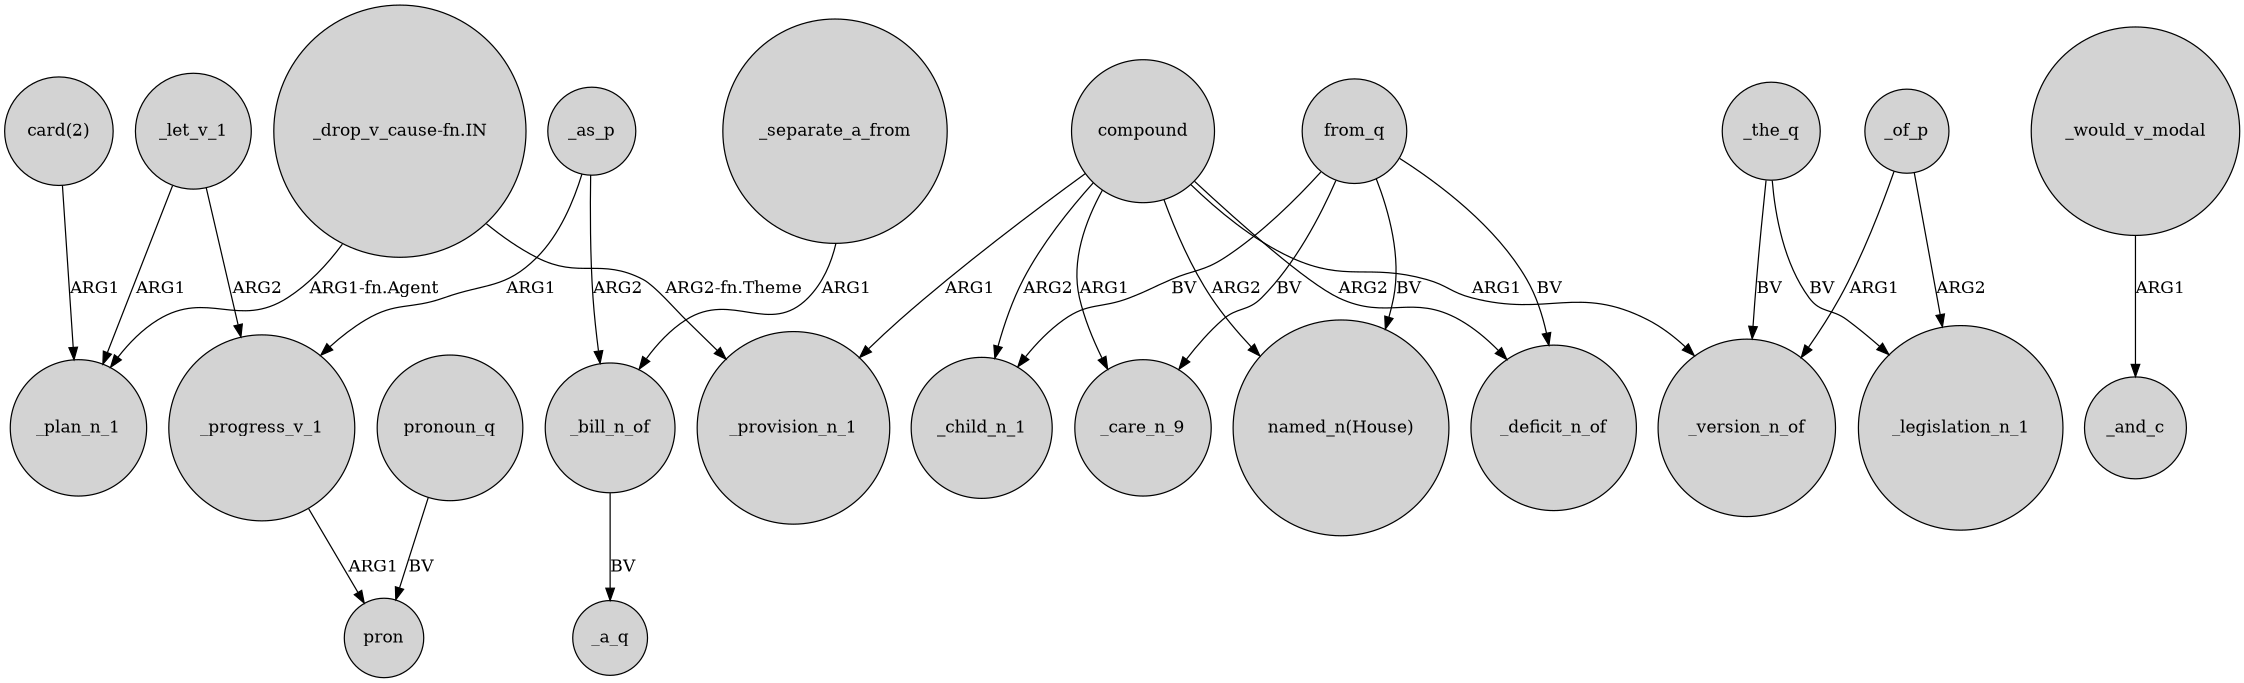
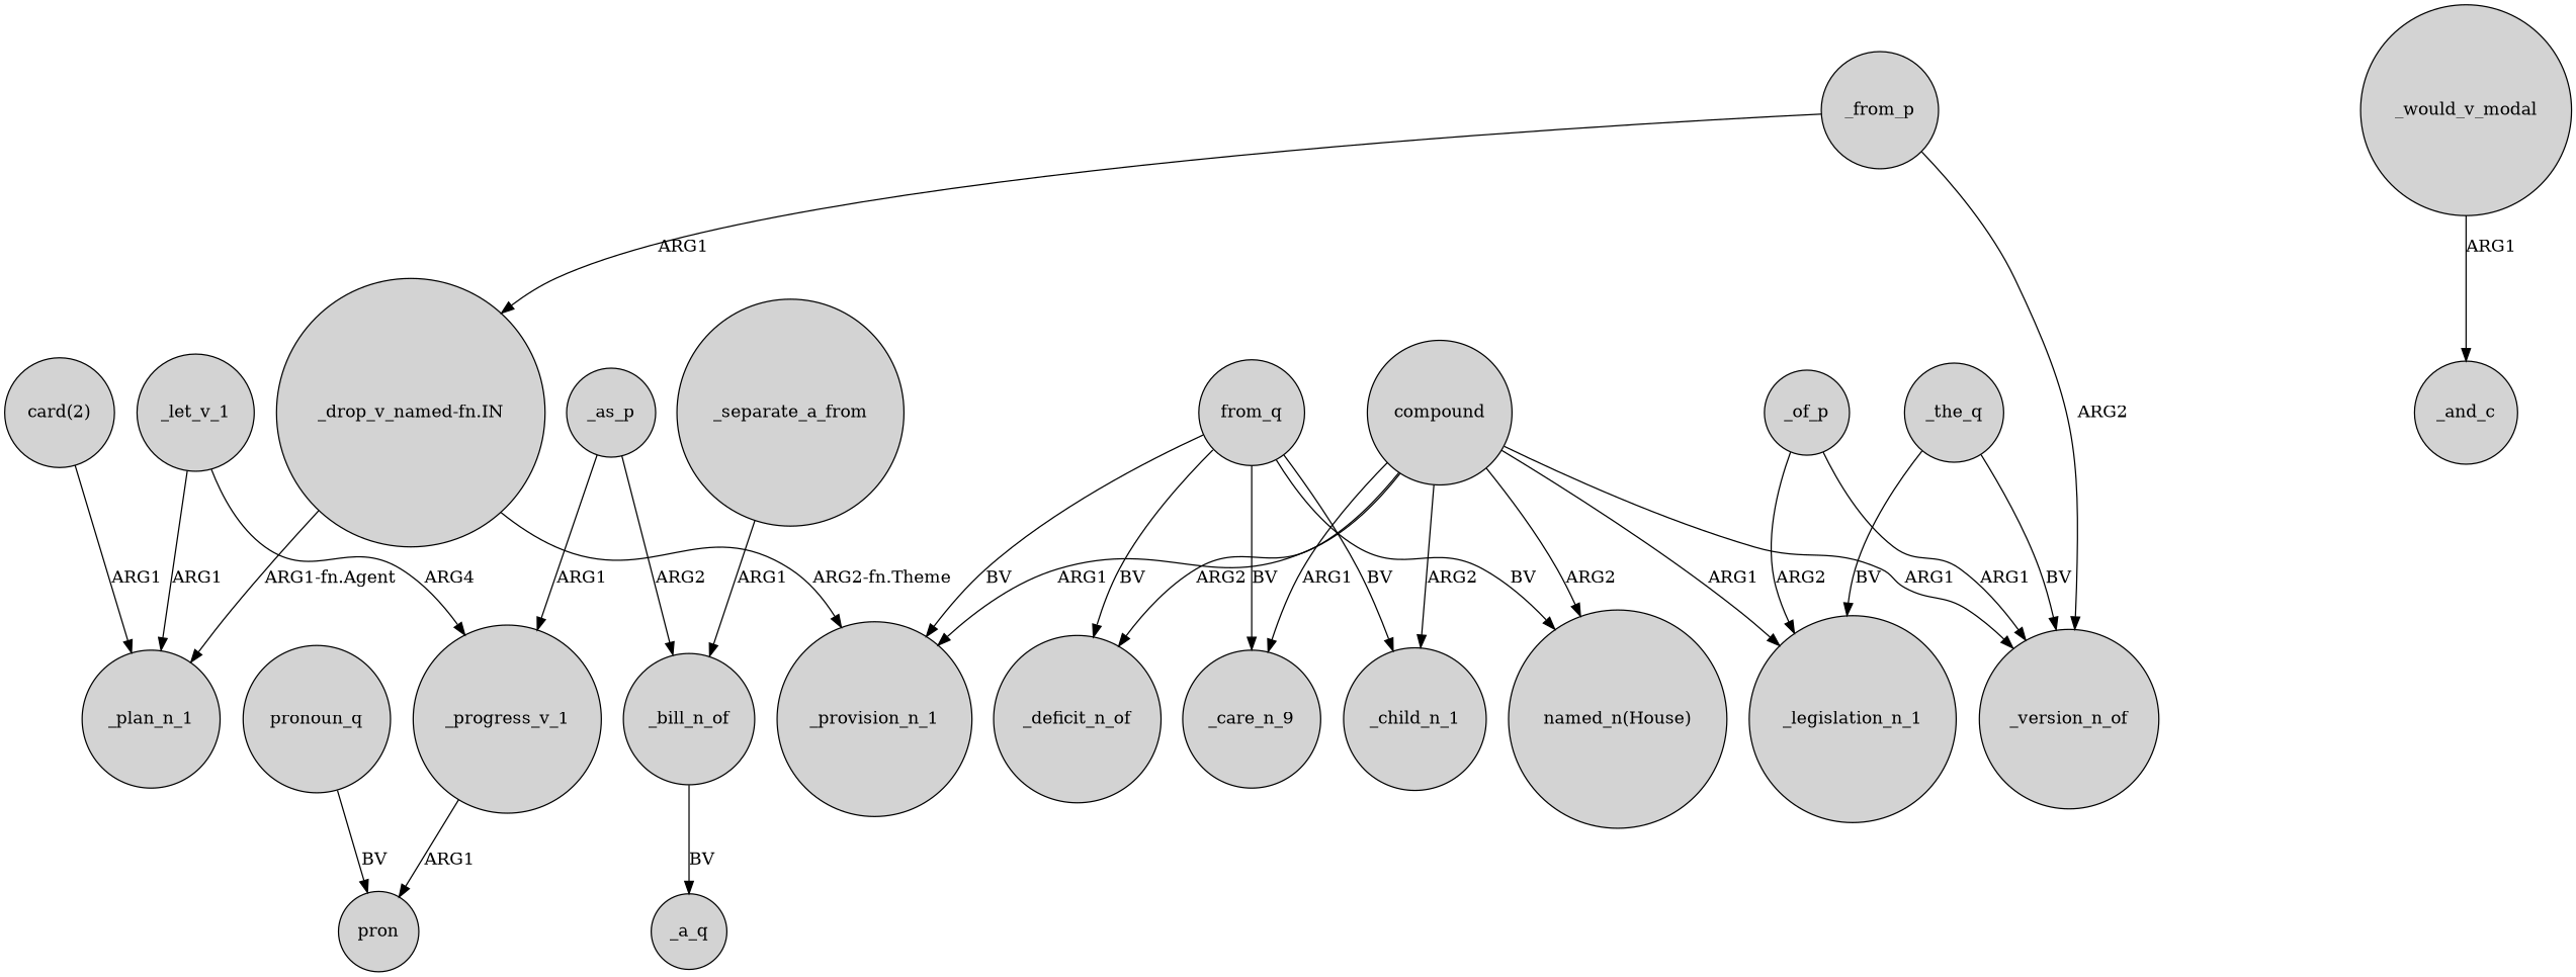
  digraph {
    node [shape=circle style=filled]
    n1 [label=from_q]
    "named_n(House)"
    _provision_n_1
    _child_n_1
    n5 [label=_care_n_9]
    _deficit_n_of
-   "_drop_v_cause-fn.IN"
+   "_drop_v_cause-fn.IN" [label="_drop_v_named-fn.IN"]
    _plan_n_1
    _would_v_modal
    _and_c
    _separate_a_from
    _bill_n_of
    _a_q
    _let_v_1
    _progress_v_1
    pron
    compound
    _version_n_of
    _legislation_n_1
    pronoun_q
+   _from_p
    _the_q
    _of_p
    "card(2)"
    _as_p
    n1 -> "named_n(House)" [label=BV]
+   n1 -> _provision_n_1 [label=BV]
    n1 -> _child_n_1 [label=BV]
    n1 -> n5 [label=BV]
    n1 -> _deficit_n_of [label=BV]
    "_drop_v_cause-fn.IN" -> _provision_n_1 [label="ARG2-fn.Theme"]
    "_drop_v_cause-fn.IN" -> _plan_n_1 [label="ARG1-fn.Agent"]
    _would_v_modal -> _and_c [label=ARG1]
    _separate_a_from -> _bill_n_of [label=ARG1]
    _bill_n_of -> _a_q [label=BV]
    _let_v_1 -> _plan_n_1 [label=ARG1]
-   _let_v_1 -> _progress_v_1 [label=ARG2]
+   _let_v_1 -> _progress_v_1 [label=ARG4]
    _progress_v_1 -> pron [label=ARG1]
    compound -> "named_n(House)" [label=ARG2]
    compound -> _provision_n_1 [label=ARG1]
    compound -> _child_n_1 [label=ARG2]
    compound -> n5 [label=ARG1]
    compound -> _deficit_n_of [label=ARG2]
    compound -> _version_n_of [label=ARG1]
+   compound -> _legislation_n_1 [label=ARG1]
    pronoun_q -> pron [label=BV]
+   _from_p -> "_drop_v_cause-fn.IN" [label=ARG1]
+   _from_p -> _version_n_of [label=ARG2]
    _the_q -> _version_n_of [label=BV]
    _the_q -> _legislation_n_1 [label=BV]
    _of_p -> _version_n_of [label=ARG1]
    _of_p -> _legislation_n_1 [label=ARG2]
    "card(2)" -> _plan_n_1 [label=ARG1]
    _as_p -> _bill_n_of [label=ARG2]
    _as_p -> _progress_v_1 [label=ARG1]
  }
